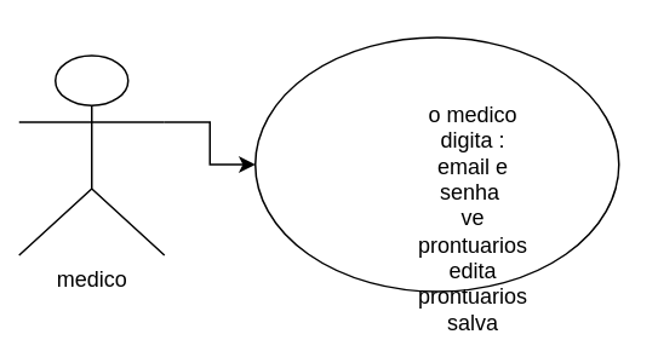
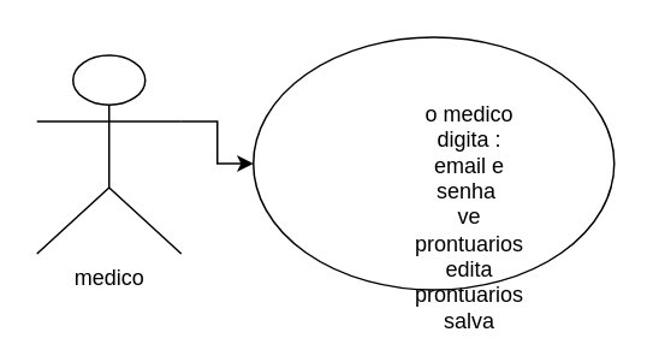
  <mxCell id="0" />
  <mxCell id="1" parent="0" />
  <mxCell id="2" style="edgeStyle=orthogonalEdgeStyle;rounded=0;orthogonalLoop=1;jettySize=auto;html=1;exitX=1;exitY=0.333;exitDx=0;exitDy=0;exitPerimeter=0;" edge="1" parent="1" source="3" target="4"><mxGeometry relative="1" as="geometry" /></mxCell>
- <mxCell id="3" value="medico" style="shape=umlActor;verticalLabelPosition=bottom;verticalAlign=top;html=1;outlineConnect=0;" vertex="1" parent="1"><mxGeometry x="10" y="30" width="80" height="110" as="geometry" /></mxCell>
+ <mxCell id="3" value="medico" style="shape=umlActor;verticalLabelPosition=bottom;verticalAlign=top;html=1;outlineConnect=0;" vertex="1" parent="1"><mxGeometry x="20" y="30" width="80" height="110" as="geometry" /></mxCell>
  <mxCell id="4" value="" style="ellipse;whiteSpace=wrap;html=1;" vertex="1" parent="1"><mxGeometry x="140" y="20" width="200" height="140" as="geometry" /></mxCell>
  <mxCell id="5" value="o medico digita : email e senha&amp;nbsp;&lt;div&gt;ve prontuarios&lt;/div&gt;&lt;div&gt;edita prontuarios&lt;/div&gt;&lt;div&gt;salva&lt;/div&gt;" style="text;html=1;align=center;verticalAlign=middle;whiteSpace=wrap;rounded=0;" vertex="1" parent="1"><mxGeometry x="230" y="105" width="60" height="30" as="geometry" /></mxCell>
